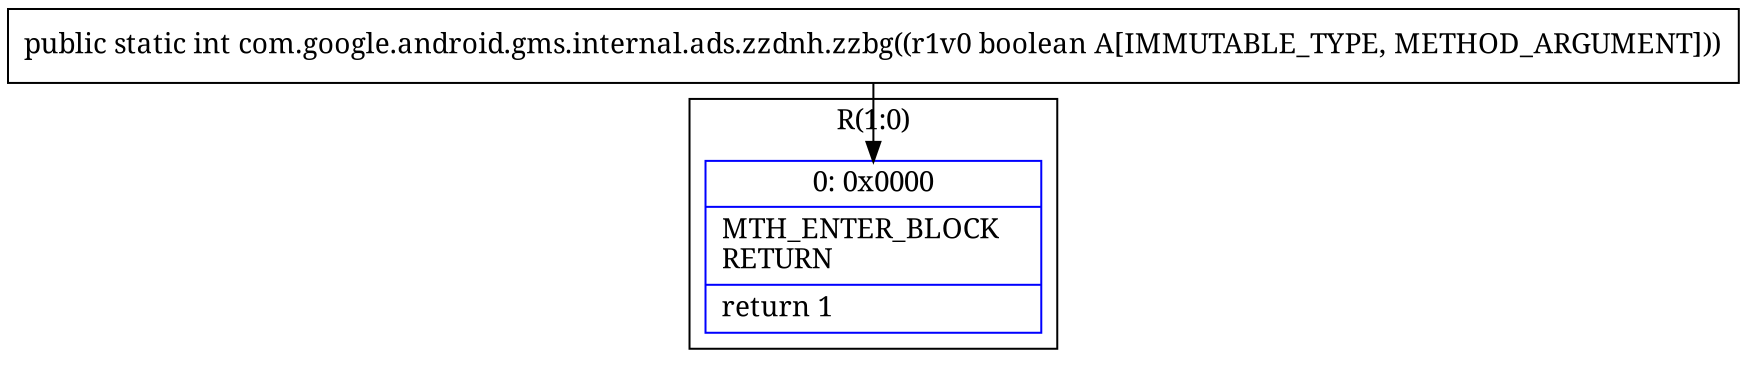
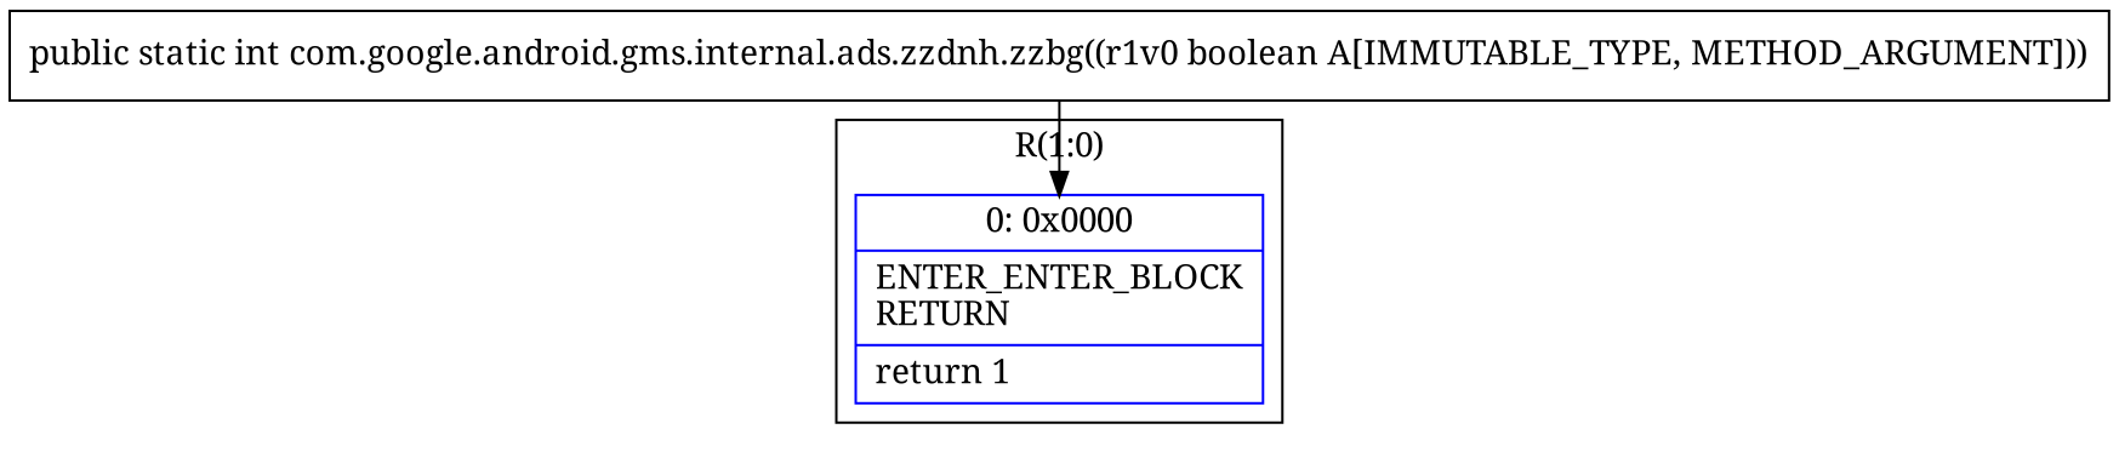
  digraph {
    fontname="Noto Serif"
    node [shape=record fontname="Noto Serif"]
-   n1 [color=blue label="{0\:\ 0x0000|MTH_ENTER_BLOCK\lRETURN\l|return 1\l}"]
+   n1 [color=blue label="{0\:\ 0x0000|ENTER_ENTER_BLOCK\lRETURN\l|return 1\l}"]
    n2 [label="{public static int com.google.android.gms.internal.ads.zzdnh.zzbg((r1v0 boolean A[IMMUTABLE_TYPE, METHOD_ARGUMENT])) }"]
    subgraph cluster_1 {
      label="R(1:0)"
      n1
    }
    n2 -> n1 [fontname="Noto Serif"]
  }
